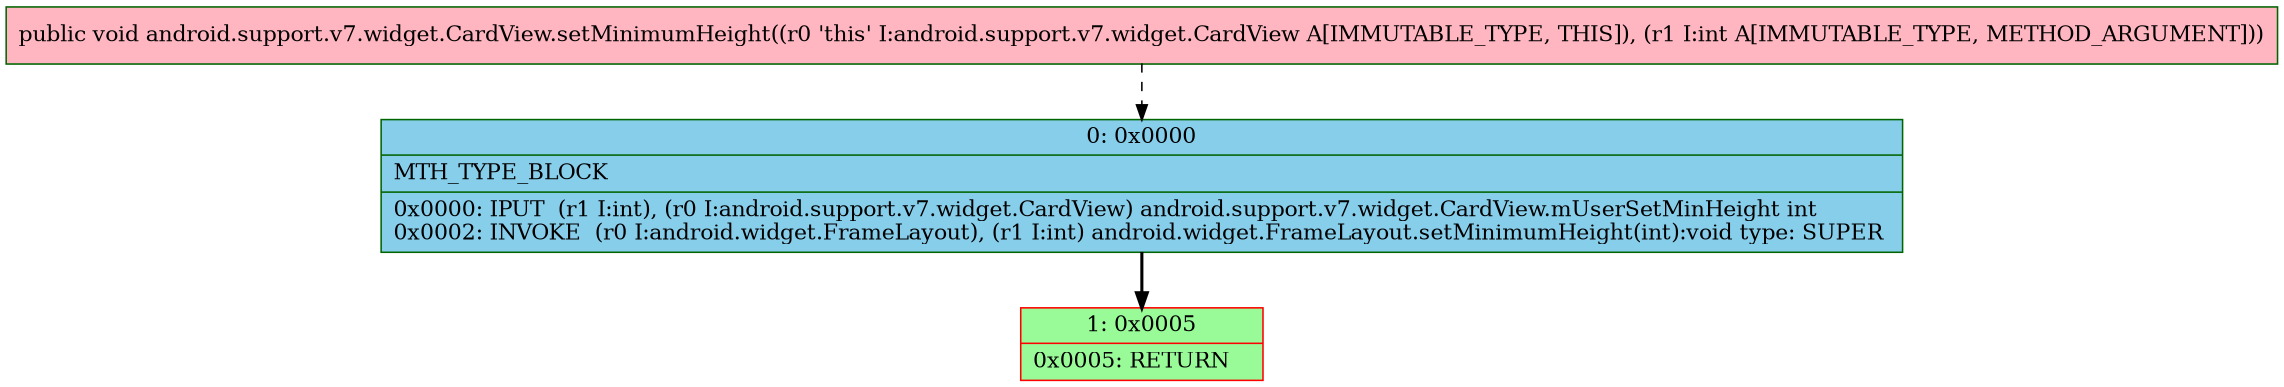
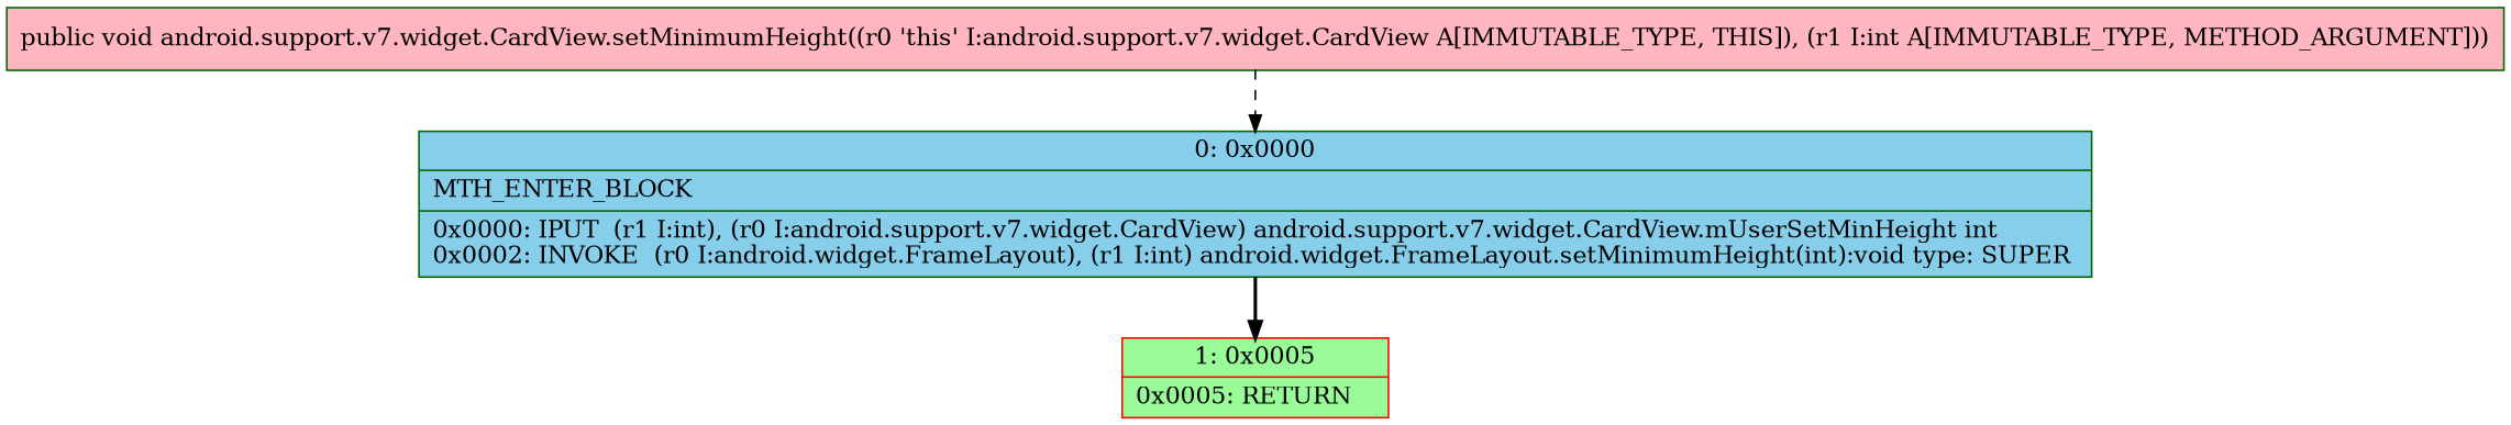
  digraph {
    node [shape=record style=filled color=darkgreen]
-   n1 [label="{0\:\ 0x0000|MTH_TYPE_BLOCK\l|0x0000: IPUT  (r1 I:int), (r0 I:android.support.v7.widget.CardView) android.support.v7.widget.CardView.mUserSetMinHeight int \l0x0002: INVOKE  (r0 I:android.widget.FrameLayout), (r1 I:int) android.widget.FrameLayout.setMinimumHeight(int):void type: SUPER \l}" fillcolor=skyblue]
+   n1 [label="{0\:\ 0x0000|MTH_ENTER_BLOCK\l|0x0000: IPUT  (r1 I:int), (r0 I:android.support.v7.widget.CardView) android.support.v7.widget.CardView.mUserSetMinHeight int \l0x0002: INVOKE  (r0 I:android.widget.FrameLayout), (r1 I:int) android.widget.FrameLayout.setMinimumHeight(int):void type: SUPER \l}" fillcolor=skyblue]
    n2 [label="{1\:\ 0x0005|0x0005: RETURN   \l}" fillcolor=palegreen color=red]
    n3 [label="{public void android.support.v7.widget.CardView.setMinimumHeight((r0 'this' I:android.support.v7.widget.CardView A[IMMUTABLE_TYPE, THIS]), (r1 I:int A[IMMUTABLE_TYPE, METHOD_ARGUMENT])) }" fillcolor=lightpink]
    n1 -> n2 [style=bold]
    n3 -> n1 [style=dashed]
  }
